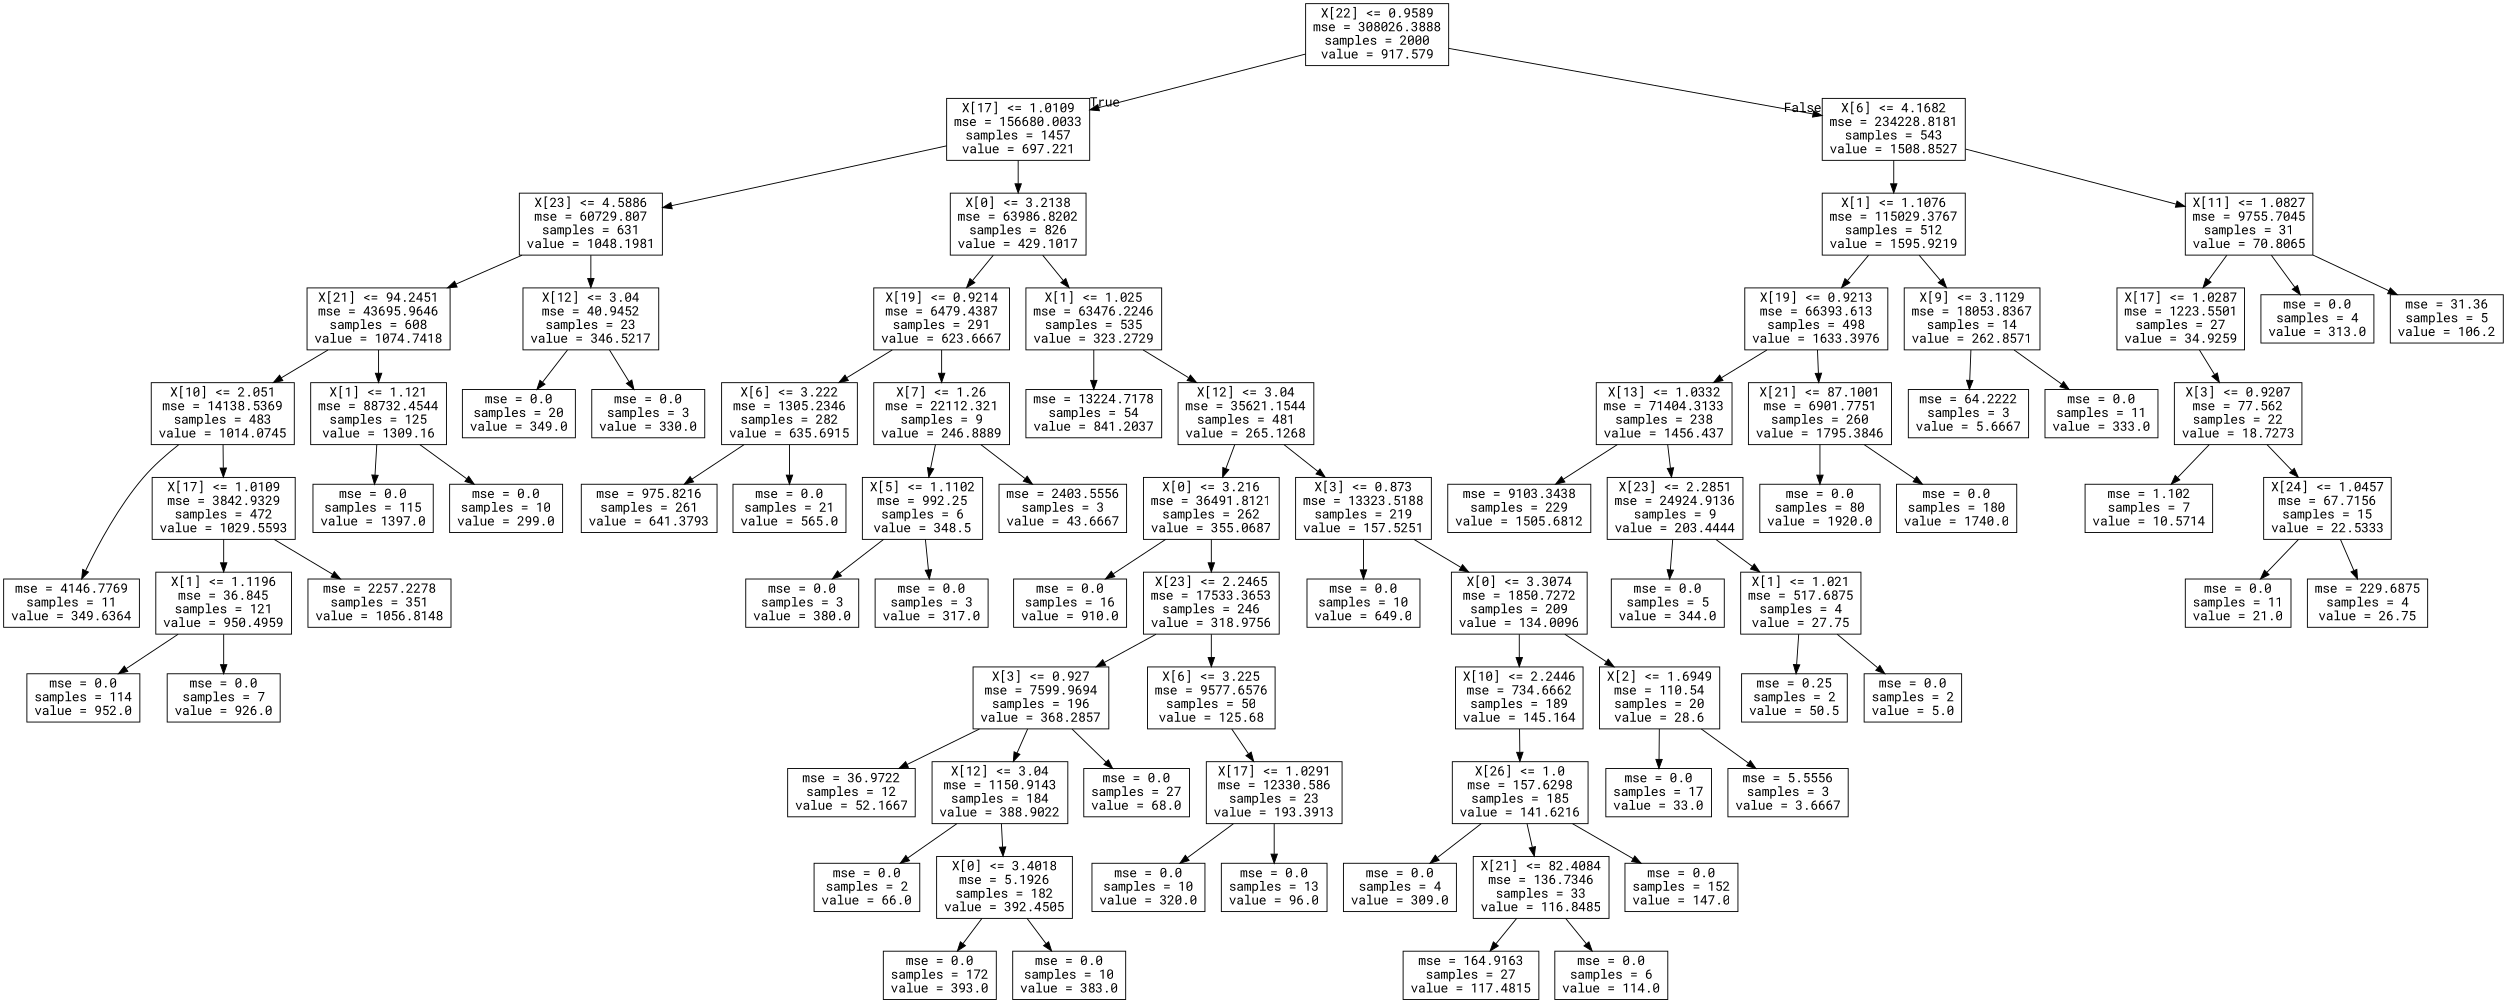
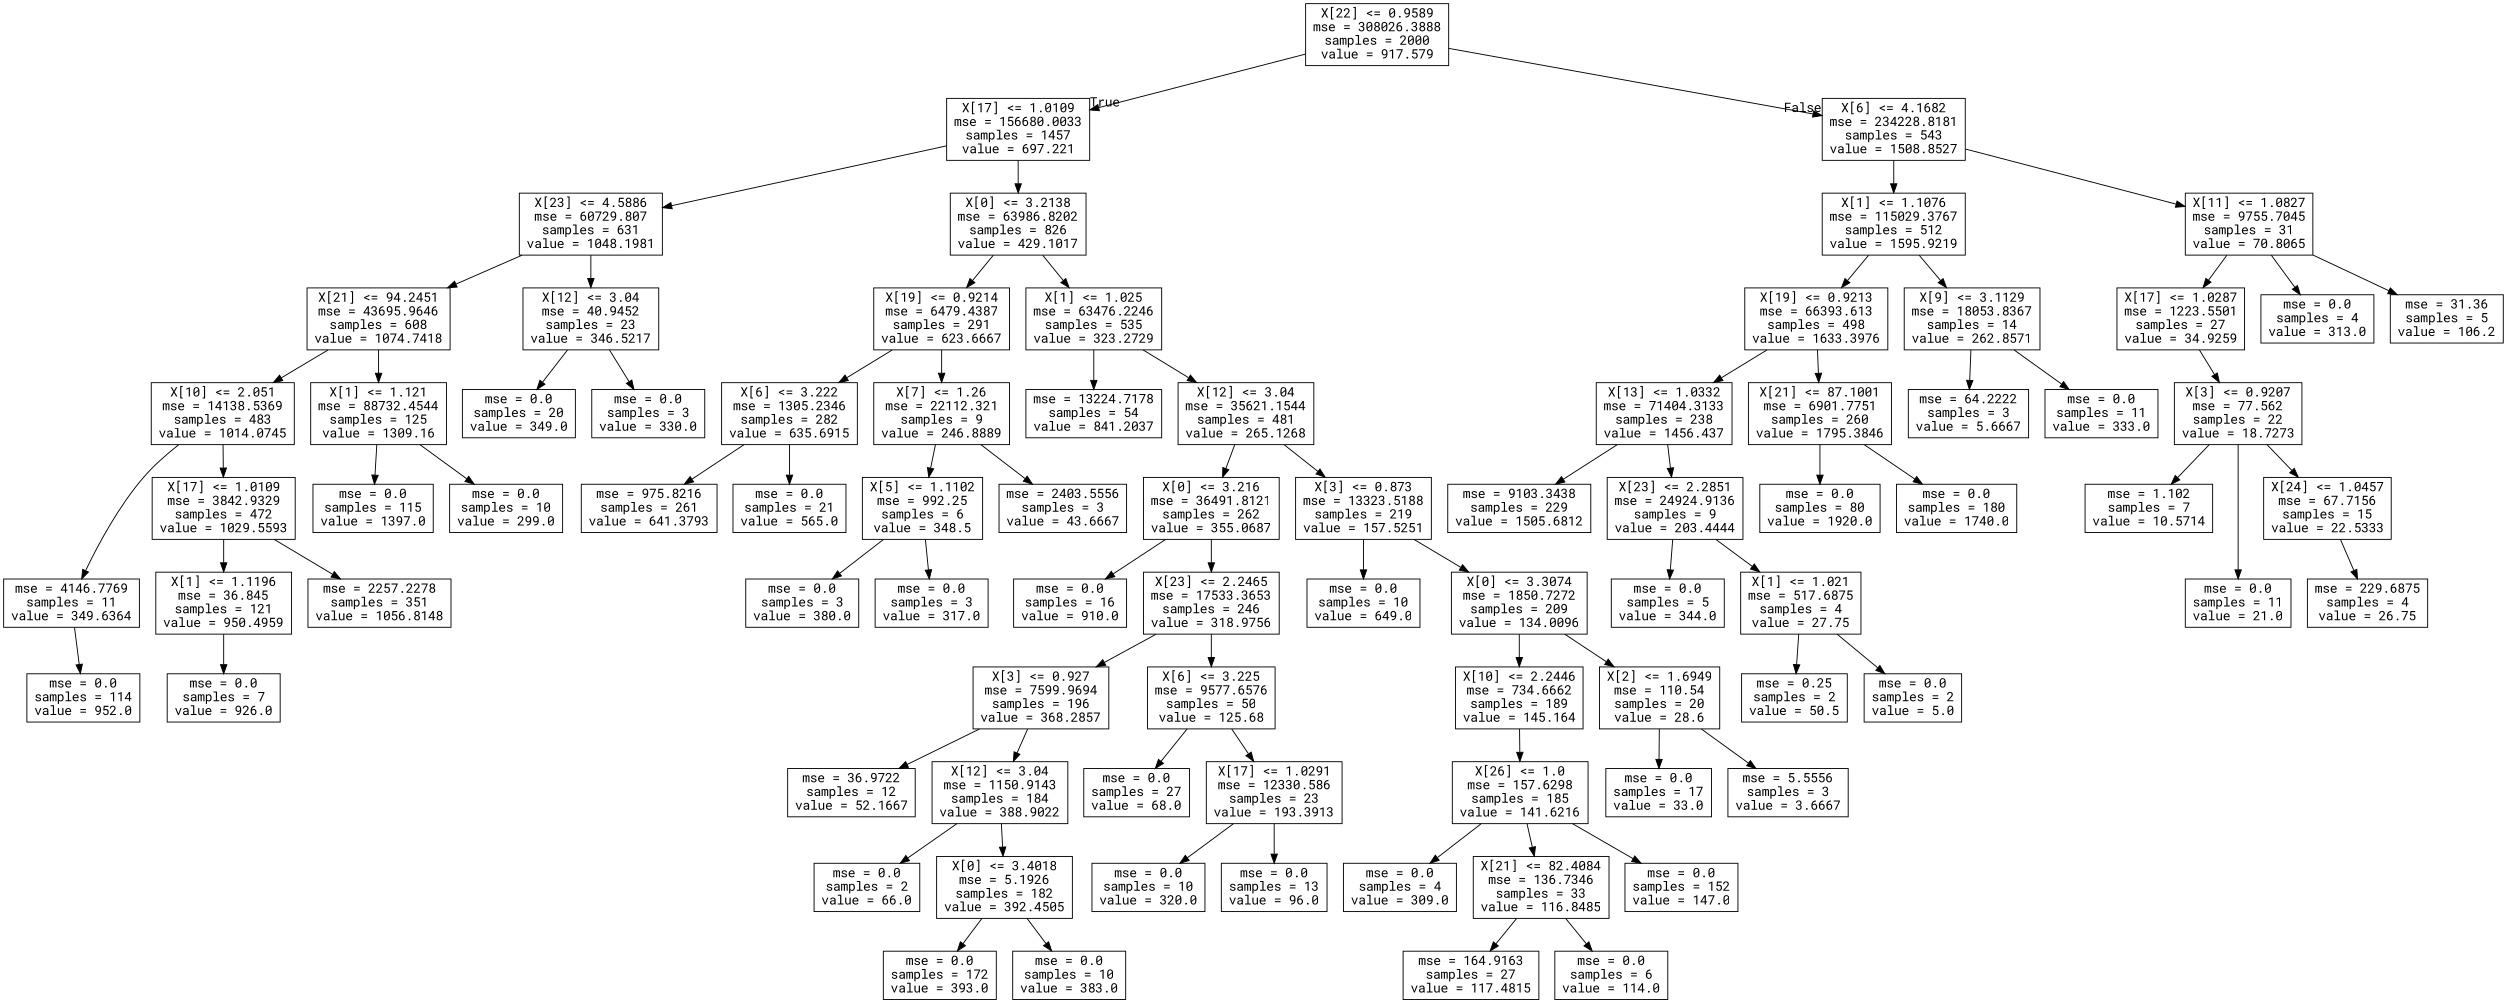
  digraph {
    fontname="Roboto Mono"
    node [fontname="Roboto Mono" shape=box]
    edge [fontname="Roboto Mono"]
    n1 [label="X[22] <= 0.9589\nmse = 308026.3888\nsamples = 2000\nvalue = 917.579"]
    n2 [label="X[17] <= 1.0109\nmse = 156680.0033\nsamples = 1457\nvalue = 697.221"]
    n3 [label="X[6] <= 4.1682\nmse = 234228.8181\nsamples = 543\nvalue = 1508.8527"]
    n4 [label="X[23] <= 4.5886\nmse = 60729.807\nsamples = 631\nvalue = 1048.1981"]
    n5 [label="X[0] <= 3.2138\nmse = 63986.8202\nsamples = 826\nvalue = 429.1017"]
    n6 [label="X[1] <= 1.1076\nmse = 115029.3767\nsamples = 512\nvalue = 1595.9219"]
    n7 [label="X[11] <= 1.0827\nmse = 9755.7045\nsamples = 31\nvalue = 70.8065"]
    n8 [label="X[21] <= 94.2451\nmse = 43695.9646\nsamples = 608\nvalue = 1074.7418"]
    n9 [label="X[12] <= 3.04\nmse = 40.9452\nsamples = 23\nvalue = 346.5217"]
    n10 [label="X[19] <= 0.9214\nmse = 6479.4387\nsamples = 291\nvalue = 623.6667"]
    n11 [label="X[1] <= 1.025\nmse = 63476.2246\nsamples = 535\nvalue = 323.2729"]
    n12 [label="X[10] <= 2.051\nmse = 14138.5369\nsamples = 483\nvalue = 1014.0745"]
    n13 [label="X[1] <= 1.121\nmse = 88732.4544\nsamples = 125\nvalue = 1309.16"]
    n14 [label="mse = 0.0\nsamples = 20\nvalue = 349.0"]
    n15 [label="mse = 0.0\nsamples = 3\nvalue = 330.0"]
    n16 [label="mse = 4146.7769\nsamples = 11\nvalue = 349.6364"]
    n17 [label="X[17] <= 1.0109\nmse = 3842.9329\nsamples = 472\nvalue = 1029.5593"]
    n18 [label="mse = 0.0\nsamples = 115\nvalue = 1397.0"]
    n19 [label="mse = 0.0\nsamples = 10\nvalue = 299.0"]
    n20 [label="X[1] <= 1.1196\nmse = 36.845\nsamples = 121\nvalue = 950.4959"]
    n21 [label="mse = 2257.2278\nsamples = 351\nvalue = 1056.8148"]
    n22 [label="mse = 0.0\nsamples = 7\nvalue = 926.0"]
    n23 [label="mse = 0.0\nsamples = 114\nvalue = 952.0"]
    n24 [label="X[6] <= 3.222\nmse = 1305.2346\nsamples = 282\nvalue = 635.6915"]
    n25 [label="X[7] <= 1.26\nmse = 22112.321\nsamples = 9\nvalue = 246.8889"]
    n26 [label="mse = 13224.7178\nsamples = 54\nvalue = 841.2037"]
    n27 [label="X[12] <= 3.04\nmse = 35621.1544\nsamples = 481\nvalue = 265.1268"]
    n28 [label="mse = 975.8216\nsamples = 261\nvalue = 641.3793"]
    n29 [label="mse = 0.0\nsamples = 21\nvalue = 565.0"]
    n30 [label="X[5] <= 1.1102\nmse = 992.25\nsamples = 6\nvalue = 348.5"]
    n31 [label="mse = 2403.5556\nsamples = 3\nvalue = 43.6667"]
    n32 [label="mse = 0.0\nsamples = 3\nvalue = 380.0"]
    n33 [label="mse = 0.0\nsamples = 3\nvalue = 317.0"]
    n34 [label="X[0] <= 3.216\nmse = 36491.8121\nsamples = 262\nvalue = 355.0687"]
    n35 [label="X[3] <= 0.873\nmse = 13323.5188\nsamples = 219\nvalue = 157.5251"]
    n36 [label="mse = 0.0\nsamples = 16\nvalue = 910.0"]
    n37 [label="X[23] <= 2.2465\nmse = 17533.3653\nsamples = 246\nvalue = 318.9756"]
    n38 [label="mse = 0.0\nsamples = 10\nvalue = 649.0"]
    n39 [label="X[0] <= 3.3074\nmse = 1850.7272\nsamples = 209\nvalue = 134.0096"]
    n40 [label="X[3] <= 0.927\nmse = 7599.9694\nsamples = 196\nvalue = 368.2857"]
    n41 [label="X[6] <= 3.225\nmse = 9577.6576\nsamples = 50\nvalue = 125.68"]
    n42 [label="mse = 36.9722\nsamples = 12\nvalue = 52.1667"]
    n43 [label="X[12] <= 3.04\nmse = 1150.9143\nsamples = 184\nvalue = 388.9022"]
    n44 [label="mse = 0.0\nsamples = 27\nvalue = 68.0"]
    n45 [label="X[17] <= 1.0291\nmse = 12330.586\nsamples = 23\nvalue = 193.3913"]
    n46 [label="mse = 0.0\nsamples = 2\nvalue = 66.0"]
    n47 [label="X[0] <= 3.4018\nmse = 5.1926\nsamples = 182\nvalue = 392.4505"]
    n48 [label="mse = 0.0\nsamples = 172\nvalue = 393.0"]
    n49 [label="mse = 0.0\nsamples = 10\nvalue = 383.0"]
    n50 [label="mse = 0.0\nsamples = 10\nvalue = 320.0"]
    n51 [label="mse = 0.0\nsamples = 13\nvalue = 96.0"]
    n52 [label="X[10] <= 2.2446\nmse = 734.6662\nsamples = 189\nvalue = 145.164"]
    n53 [label="X[2] <= 1.6949\nmse = 110.54\nsamples = 20\nvalue = 28.6"]
    n54 [label="X[26] <= 1.0\nmse = 157.6298\nsamples = 185\nvalue = 141.6216"]
    n55 [label="mse = 0.0\nsamples = 17\nvalue = 33.0"]
    n56 [label="mse = 5.5556\nsamples = 3\nvalue = 3.6667"]
    n57 [label="mse = 0.0\nsamples = 4\nvalue = 309.0"]
    n58 [label="X[21] <= 82.4084\nmse = 136.7346\nsamples = 33\nvalue = 116.8485"]
    n59 [label="mse = 0.0\nsamples = 152\nvalue = 147.0"]
    n60 [label="mse = 164.9163\nsamples = 27\nvalue = 117.4815"]
    n61 [label="mse = 0.0\nsamples = 6\nvalue = 114.0"]
    n62 [label="X[19] <= 0.9213\nmse = 66393.613\nsamples = 498\nvalue = 1633.3976"]
    n63 [label="X[9] <= 3.1129\nmse = 18053.8367\nsamples = 14\nvalue = 262.8571"]
    n64 [label="X[17] <= 1.0287\nmse = 1223.5501\nsamples = 27\nvalue = 34.9259"]
    n65 [label="mse = 0.0\nsamples = 4\nvalue = 313.0"]
    n66 [label="mse = 31.36\nsamples = 5\nvalue = 106.2"]
    n67 [label="X[13] <= 1.0332\nmse = 71404.3133\nsamples = 238\nvalue = 1456.437"]
    n68 [label="X[21] <= 87.1001\nmse = 6901.7751\nsamples = 260\nvalue = 1795.3846"]
    n69 [label="mse = 64.2222\nsamples = 3\nvalue = 5.6667"]
    n70 [label="mse = 0.0\nsamples = 11\nvalue = 333.0"]
    n71 [label="mse = 9103.3438\nsamples = 229\nvalue = 1505.6812"]
    n72 [label="X[23] <= 2.2851\nmse = 24924.9136\nsamples = 9\nvalue = 203.4444"]
    n73 [label="mse = 0.0\nsamples = 80\nvalue = 1920.0"]
    n74 [label="mse = 0.0\nsamples = 180\nvalue = 1740.0"]
    n75 [label="mse = 0.0\nsamples = 5\nvalue = 344.0"]
    n76 [label="X[1] <= 1.021\nmse = 517.6875\nsamples = 4\nvalue = 27.75"]
    n77 [label="mse = 0.25\nsamples = 2\nvalue = 50.5"]
    n78 [label="mse = 0.0\nsamples = 2\nvalue = 5.0"]
    n79 [label="X[3] <= 0.9207\nmse = 77.562\nsamples = 22\nvalue = 18.7273"]
    n80 [label="mse = 1.102\nsamples = 7\nvalue = 10.5714"]
    n81 [label="X[24] <= 1.0457\nmse = 67.7156\nsamples = 15\nvalue = 22.5333"]
    n82 [label="mse = 0.0\nsamples = 11\nvalue = 21.0"]
    n83 [label="mse = 229.6875\nsamples = 4\nvalue = 26.75"]
    n1 -> n2 [headlabel=True labelangle=45 labeldistance=2.5]
    n1 -> n3 [headlabel=False labelangle=-45 labeldistance=2.5]
    n2 -> n4
    n2 -> n5
    n3 -> n6
    n3 -> n7
    n4 -> n8
    n4 -> n9
    n5 -> n10
    n5 -> n11
    n6 -> n62
    n6 -> n63
    n7 -> n64
    n7 -> n65
    n7 -> n66
    n8 -> n12
    n8 -> n13
    n9 -> n14
    n9 -> n15
    n10 -> n24
    n10 -> n25
    n11 -> n26
    n11 -> n27
    n12 -> n16
    n12 -> n17
    n13 -> n18
    n13 -> n19
    n17 -> n20
    n17 -> n21
    n20 -> n22
-   n20 -> n23
+   n16 -> n23
    n24 -> n28
    n24 -> n29
    n25 -> n30
    n25 -> n31
    n27 -> n34
    n27 -> n35
    n30 -> n32
    n30 -> n33
    n34 -> n36
    n34 -> n37
    n35 -> n38
    n35 -> n39
    n37 -> n40
    n37 -> n41
    n39 -> n52
    n39 -> n53
    n40 -> n42
    n40 -> n43
-   n40 -> n44
+   n41 -> n44
    n41 -> n45
    n43 -> n46
    n43 -> n47
    n45 -> n50
    n45 -> n51
    n47 -> n48
    n47 -> n49
    n52 -> n54
    n53 -> n55
    n53 -> n56
    n54 -> n57
    n54 -> n58
    n54 -> n59
    n58 -> n60
    n58 -> n61
    n62 -> n67
    n62 -> n68
    n63 -> n69
    n63 -> n70
    n64 -> n79
    n67 -> n71
    n67 -> n72
    n68 -> n73
    n68 -> n74
    n72 -> n75
    n72 -> n76
    n76 -> n77
    n76 -> n78
    n79 -> n80
    n79 -> n81
-   n81 -> n82
+   n79 -> n82
    n81 -> n83
  }
